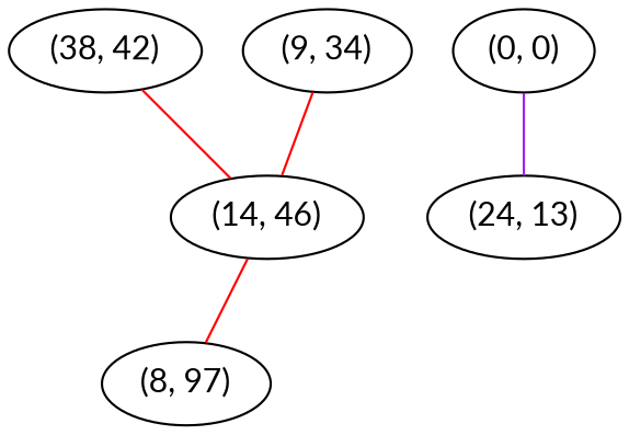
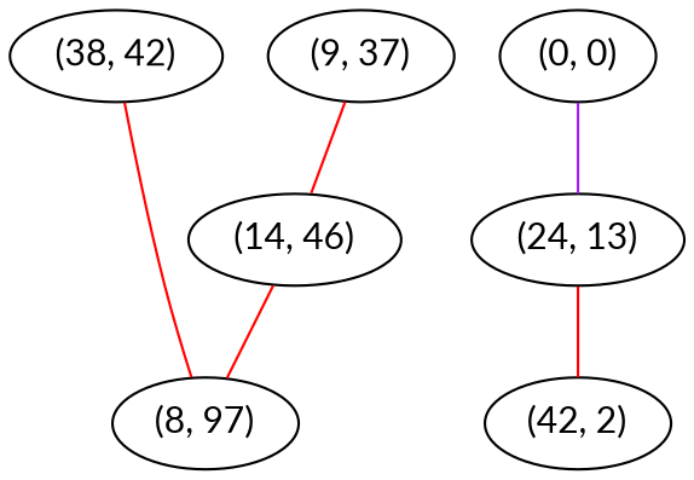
  graph {
    fontname=Lato
    node [fontname=Lato]
    edge [color=red fontname=Lato weight=1]
    n1 [label="(38, 42)"]
    "(8, 97)"
    n3 [label="(14, 46)"]
-   "(9, 34)"
+   "(9, 34)" [label="(9, 37)"]
    "(0, 0)"
    "(24, 13)"
-   n1 -- n3
+   "(42, 2)"
+   n1 -- "(8, 97)"
    n3 -- "(8, 97)"
    "(9, 34)" -- n3
    "(0, 0)" -- "(24, 13)" [color=purple weight=4]
+   "(24, 13)" -- "(42, 2)"
  }
